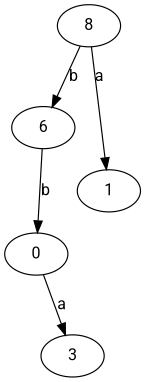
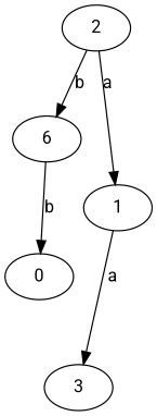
  strict digraph {
    fontname=Roboto
    node [fontname=Roboto]
    edge [fontname=Roboto]
-   2 [label=8]
+   2
    6
    1
    0
    3
    2 -> 6 [label=b]
    2 -> 1 [label=a]
    6 -> 0 [label=b]
-   0 -> 3 [label=a]
+   1 -> 3 [label=a]
  }
